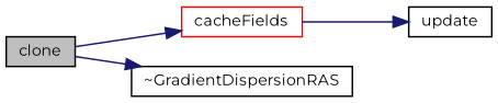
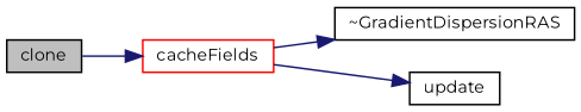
  digraph {
    fontname=Montserrat
    rankdir=LR
    node [color=black fontname=Montserrat fontsize=10 shape=record]
    edge [color=midnightblue fontname=Montserrat fontsize=10 labelfontname=Helvetica labelfontsize=10 style=solid]
    n1 [fillcolor=grey75 fontcolor=black height=0.2 label=clone style=filled width=0.4]
    n2 [color=red height=0.2 label=cacheFields width=0.4]
    n3 [height=0.2 label="~GradientDispersionRAS" width=0.4]
    n4 [height=0.2 label=update width=0.4]
    n1 -> n2
-   n1 -> n3
+   n2 -> n3
    n2 -> n4
  }
